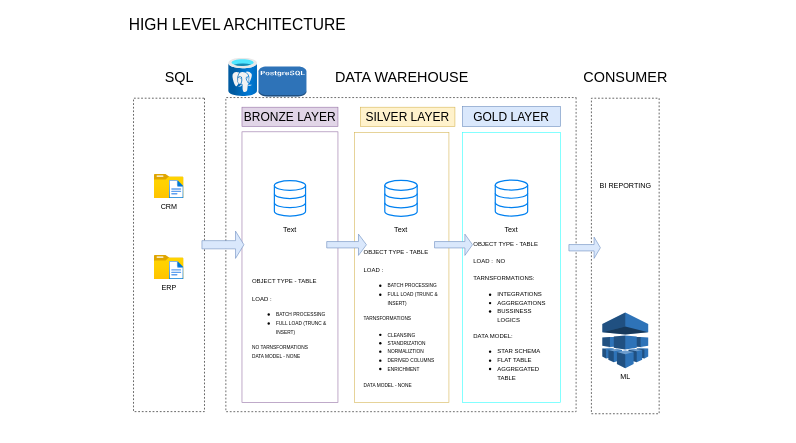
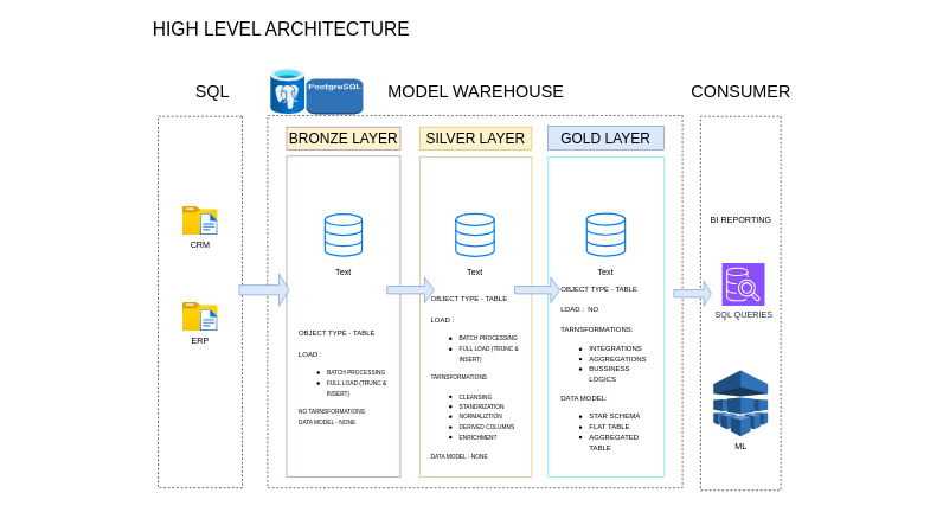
  <mxCell id="0" />
  <mxCell id="1" parent="0" />
  <mxCell id="2" value="&lt;font style=&quot;font-size: 26px;&quot;&gt;HIGH LEVEL ARCHITECTURE&lt;/font&gt;" style="text;html=1;align=center;verticalAlign=middle;resizable=0;points=[];autosize=1;strokeColor=none;fillColor=none;rounded=1;fontSize=20;" parent="1" vertex="1"><mxGeometry x="200.4" y="20" width="390" height="40" as="geometry" /></mxCell>
  <mxCell id="3" value="" style="rounded=0;whiteSpace=wrap;html=1;rotation=90;fillColor=none;dashed=1;strokeColor=#000000;fontColor=#0E0E0E;" parent="1" vertex="1"><mxGeometry x="20" y="365.05" width="522.5" height="118.3" as="geometry" /></mxCell>
  <mxCell id="4" value="&lt;font style=&quot;font-size: 24px;&quot;&gt;SQL&lt;/font&gt;" style="text;html=1;align=center;verticalAlign=middle;resizable=0;points=[];autosize=1;fillColor=default;" parent="1" vertex="1"><mxGeometry x="227.9" y="107.95" width="140" height="40" as="geometry" /></mxCell>
  <mxCell id="5" value="" style="rounded=0;whiteSpace=wrap;html=1;rotation=90;fillColor=none;dashed=1;strokeColor=#0E0E0E;" parent="1" vertex="1"><mxGeometry x="406.14" y="131.76" width="523.67" height="583.9" as="geometry" /></mxCell>
  <mxCell id="6" value="" style="rounded=0;whiteSpace=wrap;html=1;rotation=90;fillColor=none;dashed=1;strokeColor=#000000;" parent="1" vertex="1"><mxGeometry x="778.87" y="369.49" width="526.02" height="112.95" as="geometry" /></mxCell>
  <mxCell id="7" value="&lt;font style=&quot;font-size: 24px;&quot;&gt;CONSUMER&lt;/font&gt;" style="text;html=1;align=center;verticalAlign=middle;resizable=0;points=[];autosize=1;strokeColor=none;fillColor=default;" parent="1" vertex="1"><mxGeometry x="961.88" y="107.95" width="160" height="40" as="geometry" /></mxCell>
- <mxCell id="8" value="&lt;font style=&quot;font-size: 24px;&quot;&gt;DATA WAREHOUSE&lt;/font&gt;" style="text;html=1;align=center;verticalAlign=middle;resizable=0;points=[];autosize=1;fillColor=default;" parent="1" vertex="1"><mxGeometry x="544.15" y="107.95" width="250" height="40" as="geometry" /></mxCell>
- <mxCell id="9" value="&lt;font style=&quot;font-size: 20px;&quot;&gt;BRONZE LAYER&lt;/font&gt;" style="rounded=0;whiteSpace=wrap;html=1;fillColor=#e1d5e7;strokeColor=#9673a6;" parent="1" vertex="1"><mxGeometry x="402.9" y="177.95" width="160" height="32.05" as="geometry" /></mxCell>
+ <mxCell id="8" value="&lt;font style=&quot;font-size: 24px;&quot;&gt;MODEL WAREHOUSE&lt;/font&gt;" style="text;html=1;align=center;verticalAlign=middle;resizable=0;points=[];autosize=1;fillColor=default;" parent="1" vertex="1"><mxGeometry x="544.15" y="107.95" width="250" height="40" as="geometry" /></mxCell>
+ <mxCell id="9" value="&lt;font style=&quot;font-size: 20px;&quot;&gt;BRONZE LAYER&lt;/font&gt;" style="rounded=0;whiteSpace=wrap;html=1;fillColor=#fff2cc;strokeColor=#9673a6;" parent="1" vertex="1"><mxGeometry x="402.9" y="177.95" width="160" height="32.05" as="geometry" /></mxCell>
  <mxCell id="10" value="" style="rounded=0;whiteSpace=wrap;html=1;fillColor=none;strokeColor=#9673a6;" parent="1" vertex="1"><mxGeometry x="402.9" y="219" width="160" height="451" as="geometry" /></mxCell>
  <mxCell id="11" value="&lt;div style=&quot;text-align: justify;&quot;&gt;&lt;br&gt;&lt;/div&gt;" style="rounded=0;whiteSpace=wrap;html=1;fillColor=none;strokeColor=#d6b656;align=center;" parent="1" vertex="1"><mxGeometry x="590.4" y="220" width="157.5" height="450" as="geometry" /></mxCell>
- <mxCell id="12" value="&lt;font style=&quot;font-size: 20px;&quot;&gt;SILVER LAYER&lt;/font&gt;" style="rounded=0;whiteSpace=wrap;html=1;fillColor=#fff2cc;strokeColor=#d6b656;" parent="1" vertex="1"><mxGeometry x="600.4" y="177.95" width="157.5" height="32.05" as="geometry" /></mxCell>
+ <mxCell id="12" value="&lt;font style=&quot;font-size: 20px;&quot;&gt;SILVER LAYER&lt;/font&gt;" style="rounded=0;whiteSpace=wrap;html=1;fillColor=#fff2cc;strokeColor=#d6b656;" parent="1" vertex="1"><mxGeometry x="590.4" y="177.95" width="157.5" height="32.05" as="geometry" /></mxCell>
  <mxCell id="13" value="" style="rounded=0;whiteSpace=wrap;html=1;fillColor=none;strokeColor=#33FFFF;" parent="1" vertex="1"><mxGeometry x="770.4" y="220" width="163.5" height="450" as="geometry" /></mxCell>
  <mxCell id="14" value="&lt;font style=&quot;font-size: 20px;&quot;&gt;GOLD LAYER&lt;/font&gt;" style="rounded=0;whiteSpace=wrap;html=1;fillColor=#dae8fc;strokeColor=#6c8ebf;" parent="1" vertex="1"><mxGeometry x="770.4" y="176.95" width="163.5" height="33.05" as="geometry" /></mxCell>
  <mxCell id="15" value="CRM" style="image;aspect=fixed;html=1;points=[];align=center;fontSize=12;image=img/lib/azure2/general/Folder_Blank.svg;" parent="1" vertex="1"><mxGeometry x="256.6" y="290" width="49.29" height="40" as="geometry" /></mxCell>
  <mxCell id="16" value="" style="image;aspect=fixed;html=1;points=[];align=center;fontSize=12;image=img/lib/azure2/general/File.svg;" parent="1" vertex="1"><mxGeometry x="281.54" y="300" width="24.35" height="30" as="geometry" /></mxCell>
  <mxCell id="17" value="ERP" style="image;aspect=fixed;html=1;points=[];align=center;fontSize=12;image=img/lib/azure2/general/Folder_Blank.svg;" parent="1" vertex="1"><mxGeometry x="256.6" y="425" width="49.29" height="40" as="geometry" /></mxCell>
  <mxCell id="18" value="" style="image;aspect=fixed;html=1;points=[];align=center;fontSize=12;image=img/lib/azure2/general/File.svg;" parent="1" vertex="1"><mxGeometry x="281.54" y="435" width="24.35" height="30" as="geometry" /></mxCell>
  <mxCell id="19" value="" style="html=1;verticalLabelPosition=bottom;align=center;labelBackgroundColor=#ffffff;verticalAlign=top;strokeWidth=2;strokeColor=#0080F0;shadow=0;dashed=0;shape=mxgraph.ios7.icons.data;" parent="1" vertex="1"><mxGeometry x="456.9" y="300.5" width="52" height="59" as="geometry" /></mxCell>
  <mxCell id="20" value="" style="html=1;verticalLabelPosition=bottom;align=center;labelBackgroundColor=#ffffff;verticalAlign=top;strokeWidth=2;strokeColor=#0080F0;shadow=0;dashed=0;shape=mxgraph.ios7.icons.data;" parent="1" vertex="1"><mxGeometry x="640.99" y="300" width="54" height="60" as="geometry" /></mxCell>
  <mxCell id="21" value="" style="html=1;verticalLabelPosition=bottom;align=center;labelBackgroundColor=#ffffff;verticalAlign=top;strokeWidth=2;strokeColor=#0080F0;shadow=0;dashed=0;shape=mxgraph.ios7.icons.data;" parent="1" vertex="1"><mxGeometry x="825.15" y="299.5" width="54" height="60" as="geometry" /></mxCell>
  <mxCell id="22" value="" style="shape=singleArrow;whiteSpace=wrap;html=1;fillColor=#dae8fc;strokeColor=#6c8ebf;" parent="1" vertex="1"><mxGeometry x="336.14" y="384.5" width="70" height="45.5" as="geometry" /></mxCell>
  <mxCell id="23" value="" style="shape=singleArrow;whiteSpace=wrap;html=1;fillColor=#dae8fc;strokeColor=#6c8ebf;" parent="1" vertex="1"><mxGeometry x="544.15" y="389.5" width="66.25" height="35.5" as="geometry" /></mxCell>
  <mxCell id="24" value="" style="shape=singleArrow;whiteSpace=wrap;html=1;fillColor=#dae8fc;strokeColor=#6c8ebf;" parent="1" vertex="1"><mxGeometry x="723.9" y="389.5" width="63.25" height="35.5" as="geometry" /></mxCell>
  <mxCell id="25" value="" style="shape=singleArrow;whiteSpace=wrap;html=1;fillColor=#dae8fc;strokeColor=#6c8ebf;" parent="1" vertex="1"><mxGeometry x="947.9" y="394.5" width="52.5" height="35.5" as="geometry" /></mxCell>
  <mxCell id="26" value="&lt;font style=&quot;font-size: 10px;&quot;&gt;OBJECT TYPE -&amp;nbsp;&lt;span style=&quot;background-color: transparent; color: light-dark(rgb(0, 0, 0), rgb(255, 255, 255));&quot;&gt;TABLE&lt;/span&gt;&lt;/font&gt;&lt;div&gt;&lt;font style=&quot;font-size: 10px;&quot;&gt;&lt;span style=&quot;background-color: transparent; color: light-dark(rgb(0, 0, 0), rgb(255, 255, 255));&quot;&gt;&lt;br&gt;&lt;/span&gt;&lt;/font&gt;&lt;/div&gt;&lt;div&gt;&lt;font style=&quot;&quot;&gt;&lt;span style=&quot;background-color: transparent; color: light-dark(rgb(0, 0, 0), rgb(255, 255, 255));&quot;&gt;&lt;span style=&quot;font-size: 10px;&quot;&gt;LOAD :&amp;nbsp;&lt;/span&gt;&lt;br&gt;&lt;ul style=&quot;&quot;&gt;&lt;li style=&quot;&quot;&gt;&lt;font style=&quot;font-size: 8px;&quot;&gt;&lt;span style=&quot;background-color: transparent; color: light-dark(rgb(0, 0, 0), rgb(255, 255, 255));&quot;&gt;BATCH PROCESSING&lt;/span&gt;&lt;/font&gt;&lt;/li&gt;&lt;li style=&quot;&quot;&gt;&lt;font style=&quot;font-size: 8px;&quot;&gt;&lt;span style=&quot;background-color: transparent; color: light-dark(rgb(0, 0, 0), rgb(255, 255, 255));&quot;&gt;FULL LOAD (TRUNC &amp;amp; INSERT)&lt;/span&gt;&lt;/font&gt;&lt;/li&gt;&lt;/ul&gt;&lt;div&gt;&lt;span style=&quot;font-size: 8px;&quot;&gt;NO TARNSFORMATIONS&lt;/span&gt;&lt;/div&gt;&lt;div&gt;&lt;span style=&quot;font-size: 8px;&quot;&gt;DATA MODEL - NONE&lt;/span&gt;&lt;/div&gt;&lt;/span&gt;&lt;/font&gt;&lt;/div&gt;" style="text;html=1;align=left;verticalAlign=middle;whiteSpace=wrap;rounded=0;" parent="1" vertex="1"><mxGeometry x="417.9" y="400" width="130" height="260" as="geometry" /></mxCell>
  <mxCell id="27" value="&lt;font style=&quot;font-size: 10px;&quot;&gt;OBJECT TYPE -&amp;nbsp;&lt;span style=&quot;background-color: transparent; color: light-dark(rgb(0, 0, 0), rgb(255, 255, 255));&quot;&gt;TABLE&lt;/span&gt;&lt;/font&gt;&lt;div&gt;&lt;font style=&quot;font-size: 10px;&quot;&gt;&lt;span style=&quot;background-color: transparent; color: light-dark(rgb(0, 0, 0), rgb(255, 255, 255));&quot;&gt;&lt;br&gt;&lt;/span&gt;&lt;/font&gt;&lt;/div&gt;&lt;div&gt;&lt;font style=&quot;&quot;&gt;&lt;span style=&quot;background-color: transparent; color: light-dark(rgb(0, 0, 0), rgb(255, 255, 255));&quot;&gt;&lt;span style=&quot;font-size: 10px;&quot;&gt;LOAD :&amp;nbsp; NO&lt;br&gt;&lt;br&gt;TARNSFORMATIONS:&lt;/span&gt;&lt;/span&gt;&lt;/font&gt;&lt;/div&gt;&lt;div&gt;&lt;ul&gt;&lt;li&gt;&lt;font style=&quot;&quot;&gt;&lt;span style=&quot;background-color: transparent; color: light-dark(rgb(0, 0, 0), rgb(255, 255, 255));&quot;&gt;&lt;span style=&quot;font-size: 10px;&quot;&gt;INTEGRATIONS&lt;/span&gt;&lt;/span&gt;&lt;/font&gt;&lt;/li&gt;&lt;li&gt;&lt;font style=&quot;&quot;&gt;&lt;span style=&quot;background-color: transparent; color: light-dark(rgb(0, 0, 0), rgb(255, 255, 255));&quot;&gt;&lt;span style=&quot;font-size: 10px;&quot;&gt;AGGREGATIONS&lt;/span&gt;&lt;/span&gt;&lt;/font&gt;&lt;/li&gt;&lt;li&gt;&lt;font style=&quot;&quot;&gt;&lt;span style=&quot;background-color: transparent; color: light-dark(rgb(0, 0, 0), rgb(255, 255, 255));&quot;&gt;&lt;span style=&quot;font-size: 10px;&quot;&gt;BUSSINESS LOGICS&lt;/span&gt;&lt;/span&gt;&lt;/font&gt;&lt;/li&gt;&lt;/ul&gt;&lt;div&gt;&lt;span style=&quot;font-size: 10px;&quot;&gt;DATA MODEL:&lt;/span&gt;&lt;/div&gt;&lt;div&gt;&lt;ul&gt;&lt;li&gt;&lt;span style=&quot;font-size: 10px;&quot;&gt;STAR SCHEMA&lt;/span&gt;&lt;/li&gt;&lt;li&gt;&lt;span style=&quot;font-size: 10px;&quot;&gt;FLAT TABLE&lt;/span&gt;&lt;/li&gt;&lt;li&gt;&lt;span style=&quot;font-size: 10px;&quot;&gt;AGGREGATED TABLE&lt;/span&gt;&lt;/li&gt;&lt;/ul&gt;&lt;/div&gt;&lt;font style=&quot;&quot;&gt;&lt;span style=&quot;background-color: transparent; color: light-dark(rgb(0, 0, 0), rgb(255, 255, 255));&quot;&gt;&lt;div&gt;&lt;span style=&quot;font-size: 8px;&quot;&gt;&lt;br&gt;&lt;/span&gt;&lt;/div&gt;&lt;/span&gt;&lt;/font&gt;&lt;/div&gt;" style="text;html=1;align=left;verticalAlign=middle;whiteSpace=wrap;rounded=0;" parent="1" vertex="1"><mxGeometry x="787.15" y="400" width="130" height="260" as="geometry" /></mxCell>
  <mxCell id="28" value="&lt;font style=&quot;font-size: 10px;&quot;&gt;OBJECT TYPE -&amp;nbsp;&lt;span style=&quot;background-color: transparent; color: light-dark(rgb(0, 0, 0), rgb(255, 255, 255));&quot;&gt;TABLE&lt;/span&gt;&lt;/font&gt;&lt;div&gt;&lt;font style=&quot;font-size: 10px;&quot;&gt;&lt;span style=&quot;background-color: transparent; color: light-dark(rgb(0, 0, 0), rgb(255, 255, 255));&quot;&gt;&lt;br&gt;&lt;/span&gt;&lt;/font&gt;&lt;/div&gt;&lt;div&gt;&lt;font style=&quot;&quot;&gt;&lt;span style=&quot;background-color: transparent; color: light-dark(rgb(0, 0, 0), rgb(255, 255, 255));&quot;&gt;&lt;span style=&quot;font-size: 10px;&quot;&gt;LOAD :&amp;nbsp;&lt;/span&gt;&lt;br&gt;&lt;ul style=&quot;&quot;&gt;&lt;li style=&quot;&quot;&gt;&lt;font style=&quot;font-size: 8px;&quot;&gt;&lt;span style=&quot;background-color: transparent; color: light-dark(rgb(0, 0, 0), rgb(255, 255, 255));&quot;&gt;BATCH PROCESSING&lt;/span&gt;&lt;/font&gt;&lt;/li&gt;&lt;li style=&quot;&quot;&gt;&lt;font style=&quot;font-size: 8px;&quot;&gt;&lt;span style=&quot;background-color: transparent; color: light-dark(rgb(0, 0, 0), rgb(255, 255, 255));&quot;&gt;FULL LOAD (TRUNC &amp;amp; INSERT)&lt;/span&gt;&lt;/font&gt;&lt;/li&gt;&lt;/ul&gt;&lt;div&gt;&lt;span style=&quot;font-size: 8px;&quot;&gt;TARNSFORMATIONS&lt;/span&gt;&lt;/div&gt;&lt;div&gt;&lt;ul&gt;&lt;li&gt;&lt;span style=&quot;font-size: 8px;&quot;&gt;CLEANSING&lt;/span&gt;&lt;/li&gt;&lt;li&gt;&lt;span style=&quot;font-size: 8px;&quot;&gt;STANDRIZATION&lt;/span&gt;&lt;/li&gt;&lt;li&gt;&lt;span style=&quot;font-size: 8px;&quot;&gt;NORMALIZTION&lt;/span&gt;&lt;/li&gt;&lt;li&gt;&lt;span style=&quot;font-size: 8px;&quot;&gt;DERIVED COLUMNS&lt;/span&gt;&lt;/li&gt;&lt;li&gt;&lt;span style=&quot;font-size: 8px;&quot;&gt;ENRICHMENT&lt;/span&gt;&lt;/li&gt;&lt;/ul&gt;&lt;/div&gt;&lt;div&gt;&lt;span style=&quot;font-size: 8px;&quot;&gt;DATA MODEL - NONE&lt;/span&gt;&lt;/div&gt;&lt;/span&gt;&lt;/font&gt;&lt;/div&gt;" style="text;html=1;align=left;verticalAlign=middle;whiteSpace=wrap;rounded=0;" parent="1" vertex="1"><mxGeometry x="604.15" y="400" width="130" height="260" as="geometry" /></mxCell>
  <mxCell id="29" value="Text" style="text;html=1;align=center;verticalAlign=middle;whiteSpace=wrap;rounded=0;" parent="1" vertex="1"><mxGeometry x="452.9" y="367.95" width="60" height="30" as="geometry" /></mxCell>
  <mxCell id="30" value="Text" style="text;html=1;align=center;verticalAlign=middle;whiteSpace=wrap;rounded=0;" parent="1" vertex="1"><mxGeometry x="637.99" y="367.95" width="60" height="30" as="geometry" /></mxCell>
  <mxCell id="31" value="Text" style="text;html=1;align=center;verticalAlign=middle;whiteSpace=wrap;rounded=0;" parent="1" vertex="1"><mxGeometry x="822.15" y="367.95" width="60" height="30" as="geometry" /></mxCell>
  <mxCell id="32" value="BI REPORTING" style="image;aspect=fixed;html=1;points=[];align=center;fontSize=12;image=img/lib/azure2/power_platform/PowerBI.svg;" parent="1" vertex="1"><mxGeometry x="1015.63" y="225" width="52.5" height="70" as="geometry" /></mxCell>
+ <mxCell id="33" value="SQL QUERIES" style="sketch=0;points=[[0,0,0],[0.25,0,0],[0.5,0,0],[0.75,0,0],[1,0,0],[0,1,0],[0.25,1,0],[0.5,1,0],[0.75,1,0],[1,1,0],[0,0.25,0],[0,0.5,0],[0,0.75,0],[1,0.25,0],[1,0.5,0],[1,0.75,0]];outlineConnect=0;fontColor=#232F3E;fillColor=#8C4FFF;strokeColor=#ffffff;dashed=0;verticalLabelPosition=bottom;verticalAlign=top;align=center;html=1;fontSize=12;fontStyle=0;aspect=fixed;shape=mxgraph.aws4.resourceIcon;resIcon=mxgraph.aws4.sql_workbench;" parent="1" vertex="1"><mxGeometry x="1015.63" y="369.49" width="60" height="60" as="geometry" /></mxCell>
  <mxCell id="34" value="ML" style="outlineConnect=0;dashed=0;verticalLabelPosition=bottom;verticalAlign=top;align=center;html=1;shape=mxgraph.aws3.machine_learning;fillColor=#2E73B8;gradientColor=none;" parent="1" vertex="1"><mxGeometry x="1003.63" y="520" width="76.5" height="93" as="geometry" /></mxCell>
  <mxCell id="35" value="" style="image;aspect=fixed;html=1;points=[];align=center;fontSize=12;image=img/lib/azure2/databases/Azure_Database_PostgreSQL_Server.svg;" parent="1" vertex="1"><mxGeometry x="380.4" y="95.95" width="48" height="64" as="geometry" /></mxCell>
  <mxCell id="36" value="" style="outlineConnect=0;dashed=0;verticalLabelPosition=bottom;verticalAlign=top;align=center;html=1;shape=mxgraph.aws3.postgre_sql_instance;fillColor=#2E73B8;gradientColor=none;" parent="1" vertex="1"><mxGeometry x="430.4" y="110" width="80" height="49.95" as="geometry" /></mxCell>
